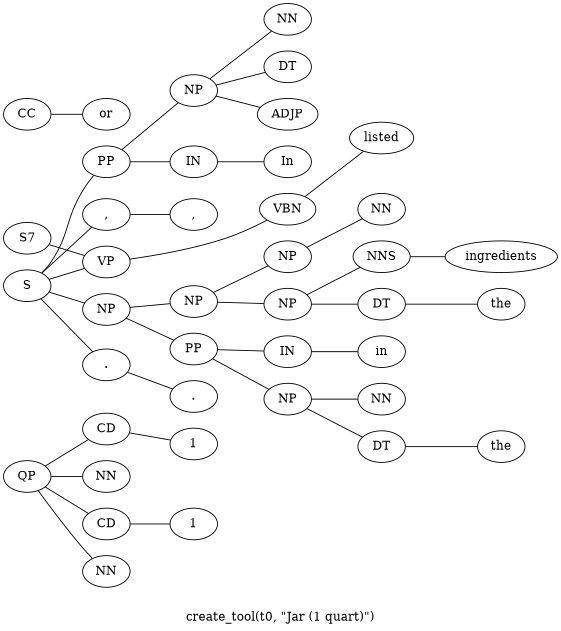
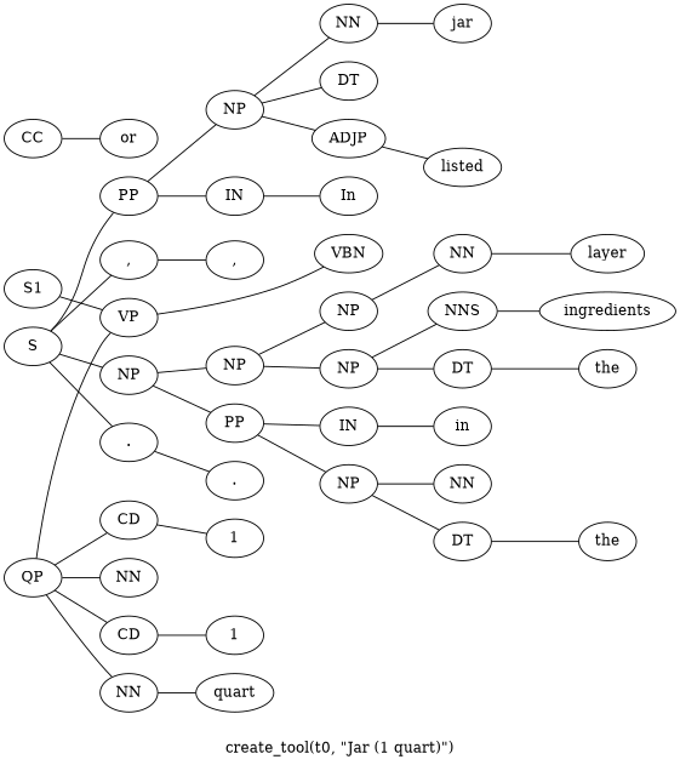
  graph {
    label="create_tool(t0, \"Jar (1 quart)\")"
    rankdir=LR
-   n1 [label=S7]
+   n1 [label=S1]
    n2 [label=VP]
    n3 [label=S]
    n4 [label=PP]
    n5 [label=","]
    n6 [label=NP]
    n7 [label="."]
    n8 [label=IN]
    n9 [label=NP]
    n10 [label=","]
    n11 [label=NP]
    n12 [label=PP]
    n13 [label=VBN]
    n14 [label="."]
    n15 [label=In]
    n16 [label=DT]
    n17 [label=ADJP]
    n18 [label=NN]
+   n19 [label=jar]
    n20 [label=QP]
    n21 [label=CD]
    n22 [label=NN]
    n23 [label=CD]
    n24 [label=NN]
    n25 [label=1]
+   n26 [label=quart]
    n27 [label=CC]
    n28 [label=or]
    n29 [label=1]
    n30 [label=NP]
    n31 [label=NP]
    n32 [label=IN]
    n33 [label=NP]
    n34 [label=NN]
    n35 [label=DT]
    n36 [label=NNS]
+   n37 [label=layer]
    n38 [label=the]
    n39 [label=ingredients]
    n40 [label=in]
    n41 [label=DT]
    n42 [label=NN]
    n43 [label=the]
    n44 [label=listed]
    n1 -- n2
    n2 -- n13
-   n3 -- n2
+   n20 -- n2
    n3 -- n4
    n3 -- n5
    n3 -- n6
    n3 -- n7
    n4 -- n8
    n4 -- n9
    n5 -- n10
    n6 -- n11
    n6 -- n12
    n7 -- n14
    n8 -- n15
    n9 -- n16
    n9 -- n17
    n9 -- n18
    n11 -- n30
    n11 -- n31
    n12 -- n32
    n12 -- n33
-   n13 -- n44
+   n17 -- n44
+   n18 -- n19
    n20 -- n21
    n20 -- n22
    n20 -- n23
    n20 -- n24
    n21 -- n25
+   n22 -- n26
    n23 -- n29
    n27 -- n28
    n30 -- n34
    n31 -- n35
    n31 -- n36
    n32 -- n40
    n33 -- n41
    n33 -- n42
+   n34 -- n37
    n35 -- n38
    n36 -- n39
    n41 -- n43
  }
